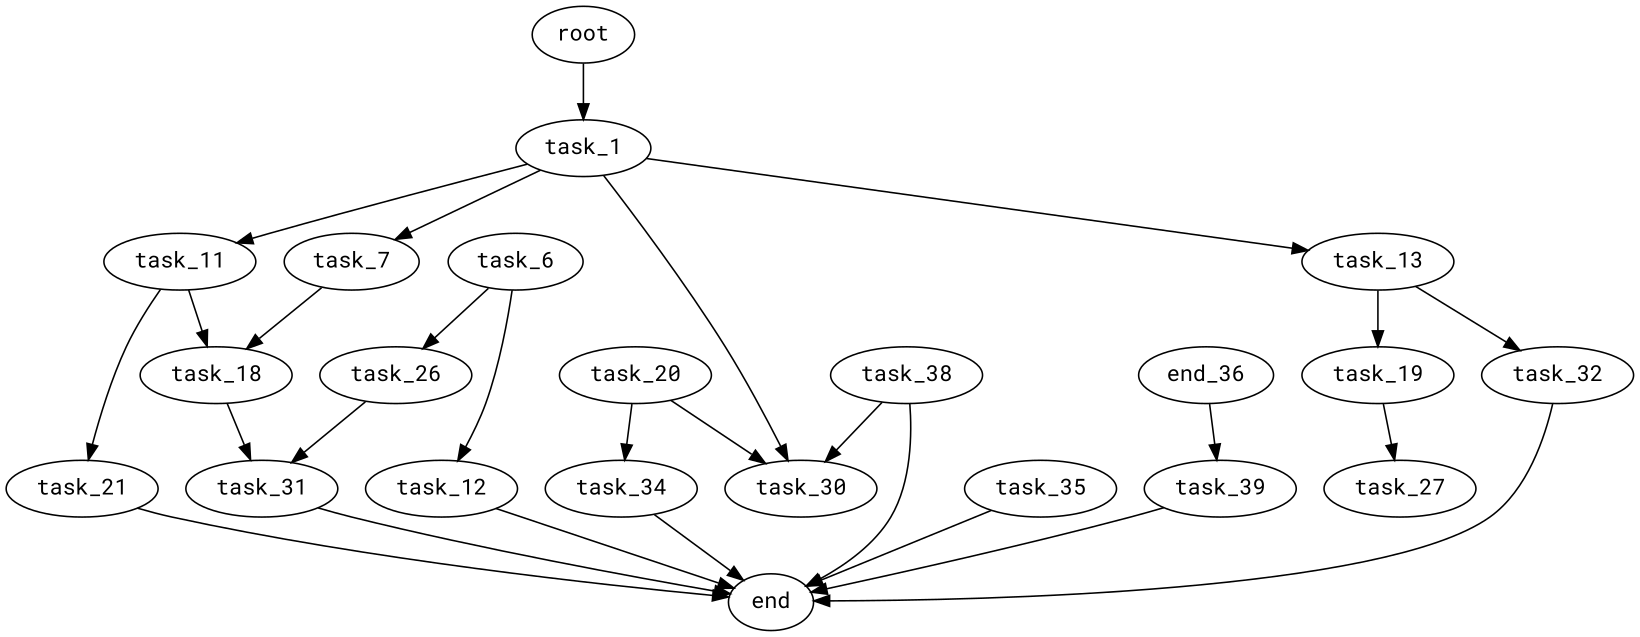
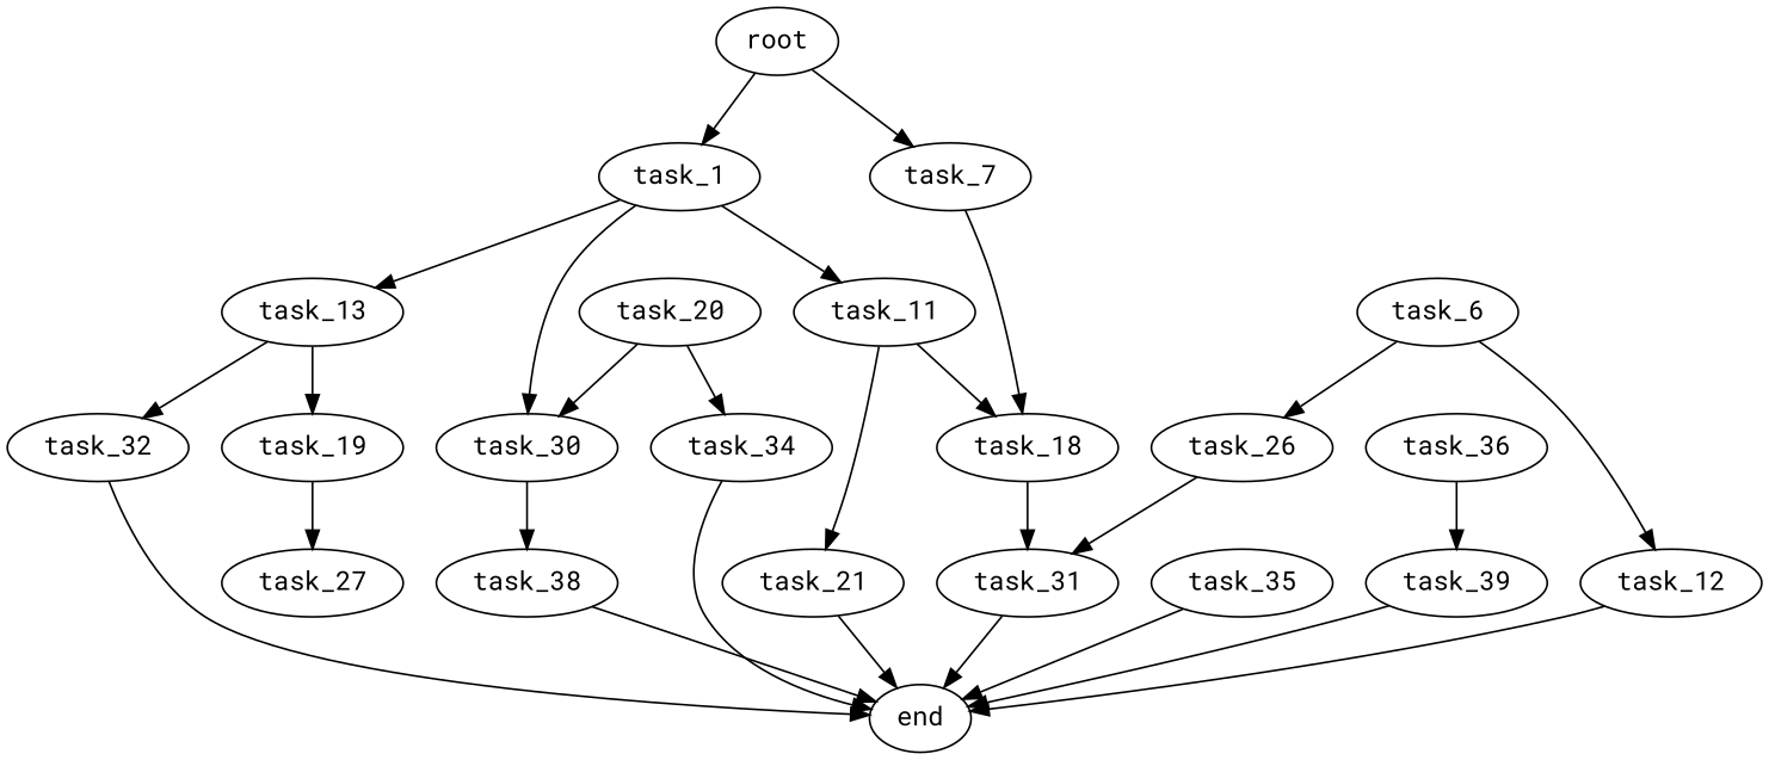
  digraph {
    fontname="Roboto Mono"
    node [fontname="Roboto Mono"]
    edge [fontname="Roboto Mono"]
    root
    task_1
    task_7
    task_11
    task_13
    task_30
    task_6
    task_12
    task_26
    task_18
    n11 [label=task_21]
    task_19
    task_32
    end
    task_31
    task_20
    task_34
    task_27
    task_38
    task_35
-   task_36 [label=end_36]
+   task_36
    task_39
    root -> task_1
-   task_1 -> task_7
+   root -> task_7
    task_1 -> task_11
    task_1 -> task_13
    task_1 -> task_30
    task_7 -> task_18
    task_11 -> task_18
    task_11 -> n11
    task_13 -> task_19
    task_13 -> task_32
-   task_38 -> task_30
+   task_30 -> task_38
    task_6 -> task_12
    task_6 -> task_26
    task_12 -> end
    task_26 -> task_31
    task_18 -> task_31
    n11 -> end
    task_19 -> task_27
    task_32 -> end
    task_31 -> end
    task_20 -> task_30
    task_20 -> task_34
    task_34 -> end
    task_38 -> end
    task_35 -> end
    task_36 -> task_39
    task_39 -> end
  }
